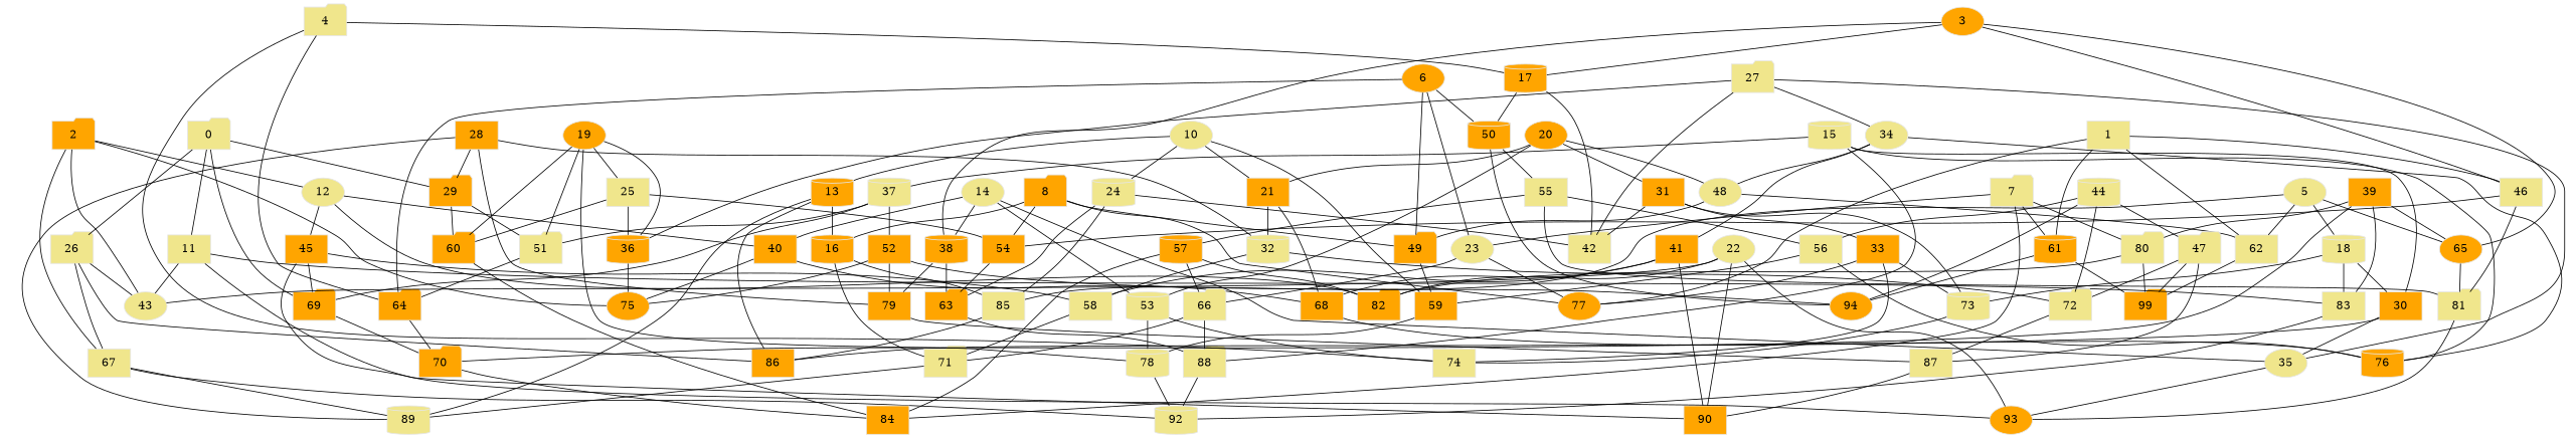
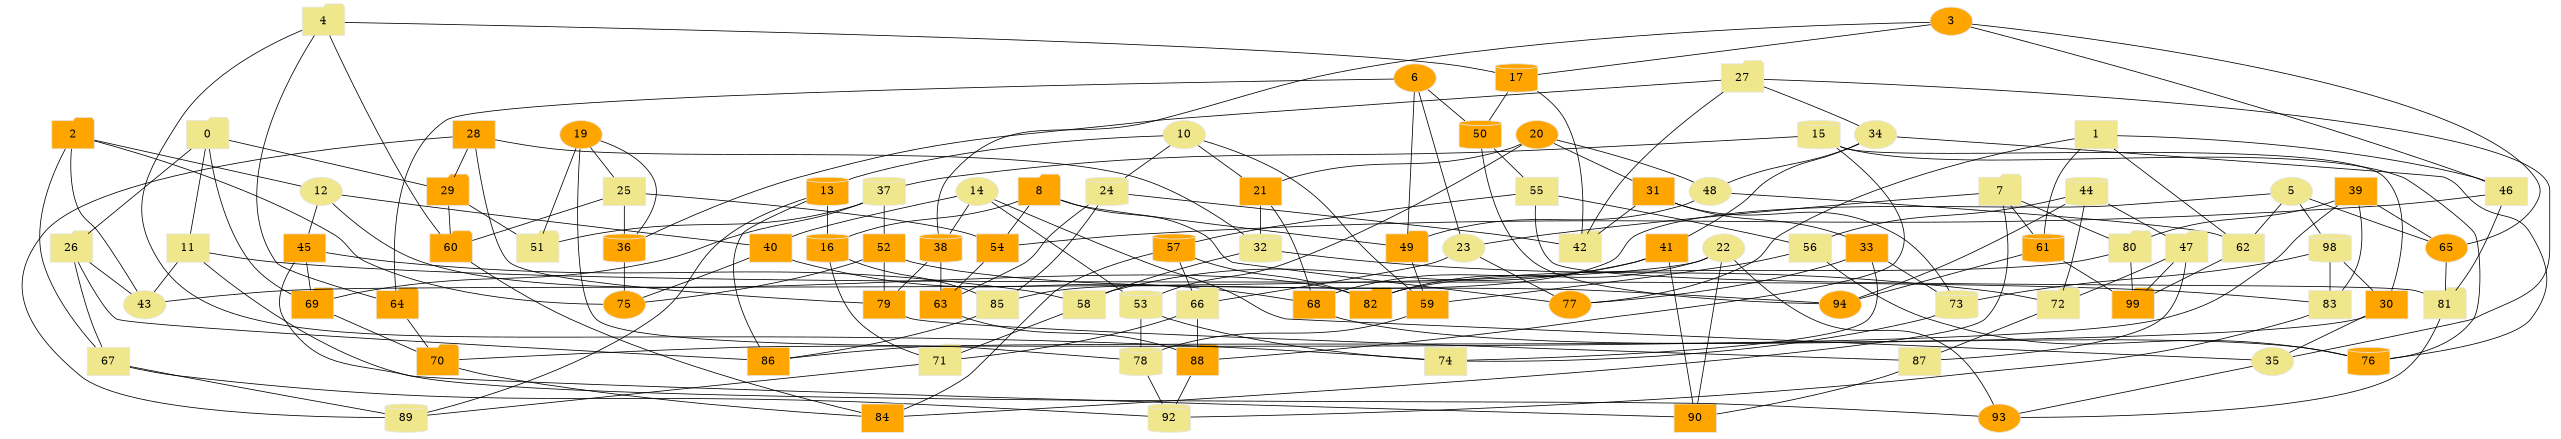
  graph {
    node [color=gray90 fillcolor=khaki shape=box style=filled]
    1
    46
    61 [fillcolor=orange shape=cylinder]
    62
    77 [fillcolor=orange shape=ellipse]
    54 [fillcolor=orange]
    81 [shape=folder]
    94 [fillcolor=orange shape=ellipse]
    n9 [fillcolor=orange label=99 shape=folder]
    2 [fillcolor=orange shape=folder]
    12 [shape=ellipse]
    43 [shape=ellipse]
    67
    75 [fillcolor=orange shape=ellipse]
    40 [fillcolor=orange]
    45 [fillcolor=orange]
    82 [fillcolor=orange shape=folder]
    89 [shape=cylinder]
    92 [shape=cylinder]
    3 [fillcolor=orange shape=ellipse]
    17 [fillcolor=orange shape=cylinder]
    38 [fillcolor=orange shape=cylinder]
    65 [fillcolor=orange shape=ellipse]
    50 [fillcolor=orange shape=cylinder]
    42 [shape=folder]
    63 [fillcolor=orange shape=folder]
    79 [fillcolor=orange]
    4 [shape=folder]
    60 [fillcolor=orange shape=folder]
    64 [fillcolor=orange shape=folder]
    74
    84 [fillcolor=orange]
    70 [fillcolor=orange shape=folder]
    5 [shape=ellipse]
-   18 [shape=cylinder]
+   18 [shape=cylinder label=98]
    85
    83
    30 [fillcolor=orange]
    73 [shape=cylinder]
    86 [fillcolor=orange]
    6 [fillcolor=orange shape=ellipse]
    23 [shape=ellipse]
    49 [fillcolor=orange shape=folder]
    66 [shape=folder]
    59 [fillcolor=orange]
    55
    7 [shape=folder]
    80 [shape=folder]
    8 [fillcolor=orange shape=folder]
    16 [fillcolor=orange shape=cylinder]
    71 [shape=folder]
    n52 [label=0 shape=folder]
    11
    26 [shape=folder]
    29 [fillcolor=orange shape=folder]
    69 [fillcolor=orange shape=folder]
    93 [fillcolor=orange shape=ellipse]
    51 [shape=folder]
    10 [shape=ellipse]
    13 [fillcolor=orange shape=cylinder]
    21 [fillcolor=orange]
    24 [shape=cylinder]
    32 [shape=cylinder]
    68 [fillcolor=orange]
    78 [shape=cylinder]
    90 [fillcolor=orange]
    58
    14 [shape=ellipse]
    35 [shape=ellipse]
    53 [shape=cylinder]
    15 [shape=cylinder]
    37 [shape=cylinder]
    76 [fillcolor=orange shape=cylinder]
-   88 [shape=folder]
+   88 [fillcolor=orange shape=folder]
    52 [fillcolor=orange]
    19 [fillcolor=orange shape=ellipse]
    25
    36 [fillcolor=orange shape=cylinder]
    20 [fillcolor=orange shape=ellipse]
    31 [fillcolor=orange]
    48 [shape=ellipse]
    33 [fillcolor=orange]
    72 [shape=folder]
    22 [shape=ellipse]
    27 [shape=folder]
    34 [shape=ellipse]
    41 [fillcolor=orange]
    28 [fillcolor=orange]
    87
    39 [fillcolor=orange]
    44 [shape=cylinder]
    47 [shape=folder]
    56
    57 [fillcolor=orange shape=cylinder]
    1 -- 46
    1 -- 61
    1 -- 62
    1 -- 77
    46 -- 54
    46 -- 81
    61 -- 94
    61 -- n9
    62 -- n9
    54 -- 63
    81 -- 93
    2 -- 12
    2 -- 43
    2 -- 67
    2 -- 75
    12 -- 40
    12 -- 45
    12 -- 82
    67 -- 89
    67 -- 92
    40 -- 75
    40 -- 68
    45 -- 69
    45 -- 90
    45 -- 58
    3 -- 46
    3 -- 17
    3 -- 38
    3 -- 65
    17 -- 50
    17 -- 42
    38 -- 63
    38 -- 79
    65 -- 81
    50 -- 94
    50 -- 55
    63 -- 88
    79 -- 87
    4 -- 17
-   19 -- 60
+   4 -- 60
    4 -- 64
    4 -- 74
    60 -- 84
    64 -- 70
    70 -- 84
    5 -- 62
    5 -- 65
    5 -- 18
    5 -- 85
    18 -- 83
    18 -- 30
    18 -- 73
    85 -- 86
    83 -- 92
    30 -- 86
    30 -- 35
    73 -- 74
    6 -- 50
    6 -- 64
    6 -- 23
    6 -- 49
    23 -- 77
    23 -- 66
    49 -- 59
    66 -- 71
    66 -- 88
    59 -- 78
    55 -- 81
    55 -- 56
    55 -- 57
    7 -- 61
    7 -- 84
    7 -- 23
    7 -- 80
    80 -- n9
    80 -- 82
    8 -- 77
    8 -- 54
    8 -- 49
    8 -- 16
    16 -- 85
    16 -- 71
    71 -- 89
    n52 -- 11
    n52 -- 26
    n52 -- 29
    n52 -- 69
    11 -- 43
    11 -- 83
    11 -- 93
    26 -- 43
    26 -- 67
    26 -- 86
    29 -- 60
    29 -- 51
    69 -- 70
-   51 -- 64
    10 -- 59
    10 -- 13
    10 -- 21
    10 -- 24
    13 -- 89
    13 -- 86
    13 -- 16
    21 -- 32
    21 -- 68
    24 -- 42
    24 -- 63
    24 -- 85
    32 -- 58
    32 -- 72
    68 -- 76
    78 -- 92
    58 -- 71
    14 -- 40
    14 -- 38
    14 -- 35
    14 -- 53
    35 -- 93
    53 -- 74
    53 -- 78
    15 -- 30
    15 -- 37
    15 -- 76
    15 -- 88
    37 -- 69
    37 -- 51
    37 -- 52
    88 -- 92
    52 -- 94
    52 -- 75
    52 -- 79
    19 -- 51
    19 -- 78
    19 -- 25
    19 -- 36
    25 -- 54
    25 -- 60
    25 -- 36
    36 -- 75
    20 -- 21
    20 -- 53
    20 -- 31
    20 -- 48
    31 -- 42
    31 -- 73
    31 -- 33
    48 -- 62
    48 -- 49
    33 -- 77
    33 -- 74
    33 -- 73
    72 -- 87
    22 -- 43
    22 -- 82
    22 -- 93
    22 -- 90
    27 -- 42
    27 -- 35
    27 -- 36
    27 -- 34
    34 -- 76
    34 -- 48
    34 -- 41
    41 -- 68
    41 -- 90
    41 -- 58
    28 -- 89
    28 -- 79
    28 -- 29
    28 -- 32
    87 -- 90
    39 -- 65
    39 -- 70
    39 -- 83
    39 -- 80
    44 -- 94
    44 -- 72
    44 -- 47
    44 -- 56
    47 -- n9
    47 -- 72
    47 -- 87
    56 -- 59
    56 -- 76
    57 -- 82
    57 -- 84
    57 -- 66
  }
